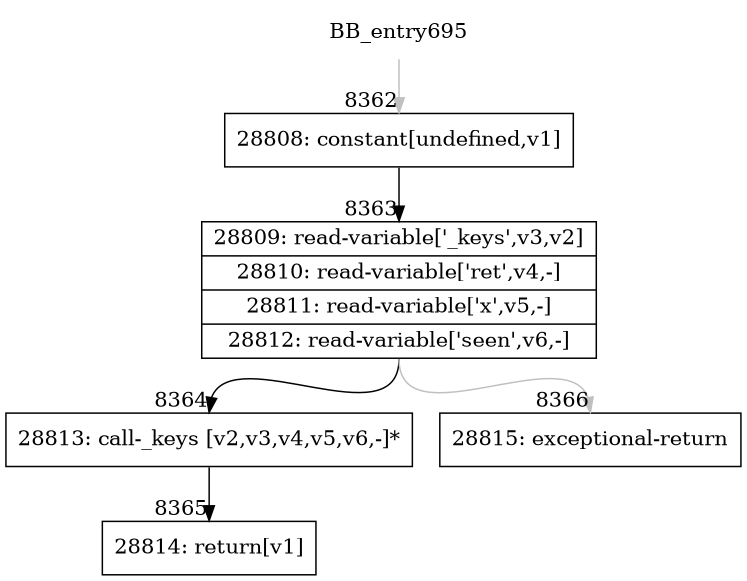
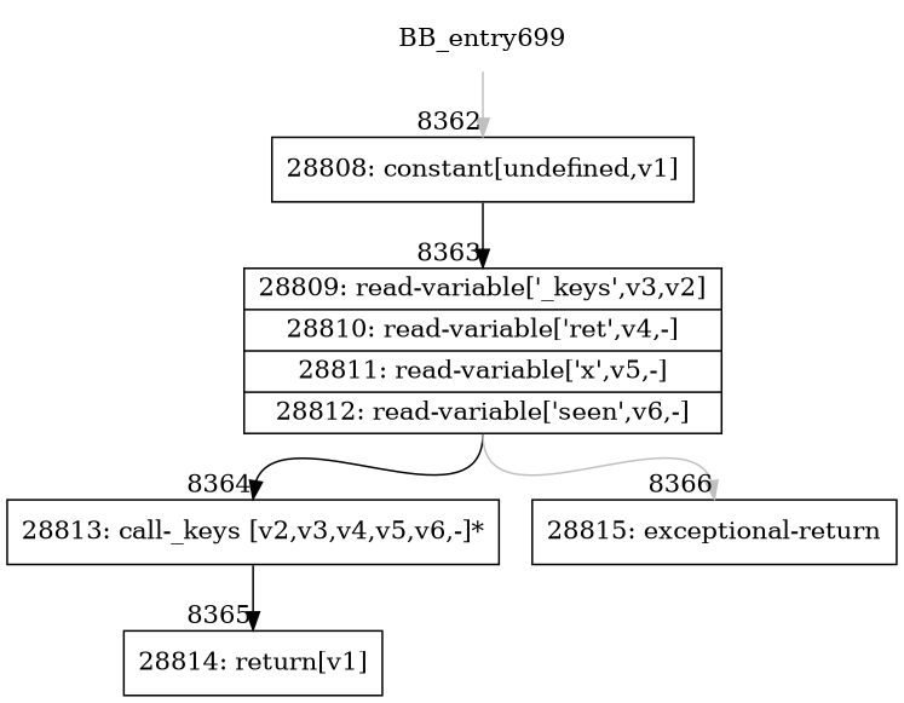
  digraph {
    rankdir=TD
    node [shape=record]
    edge [headport=n tailport=s]
-   BB_entry699 [shape=none label=BB_entry695]
+   BB_entry699 [shape=none]
    n2 [label="{28808: constant[undefined,v1]}"]
    n3 [label="{28809: read-variable['_keys',v3,v2]|28810: read-variable['ret',v4,-]|28811: read-variable['x',v5,-]|28812: read-variable['seen',v6,-]}"]
    n4 [label="{28813: call-_keys [v2,v3,v4,v5,v6,-]*}"]
    n5 [label="{28815: exceptional-return}"]
    n6 [label="{28814: return[v1]}"]
    BB_entry699 -> n2 [color=gray headlabel="    8362"]
    n2 -> n3 [headlabel="      8363"]
    n3 -> n4 [headlabel="      8364"]
    n3 -> n5 [color=gray headlabel="      8366"]
    n4 -> n6 [headlabel="      8365"]
  }
